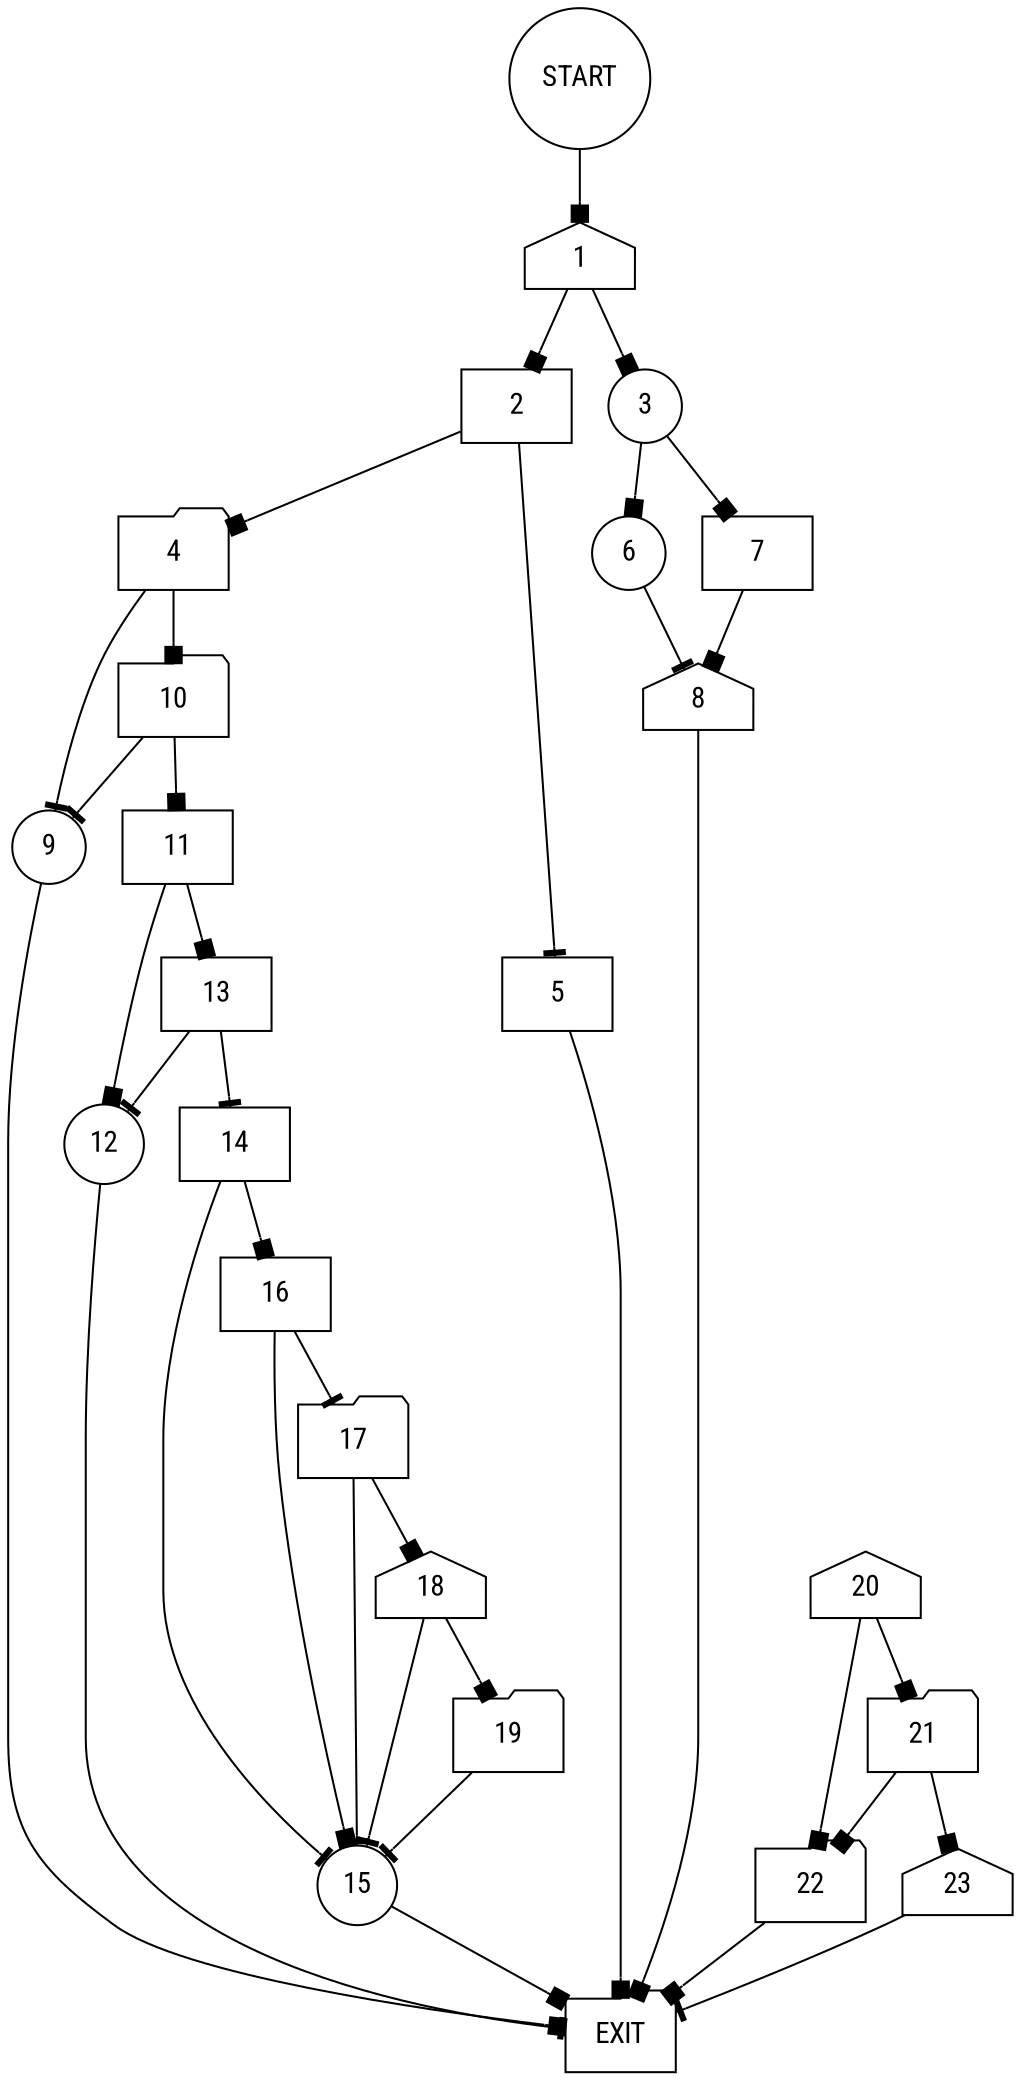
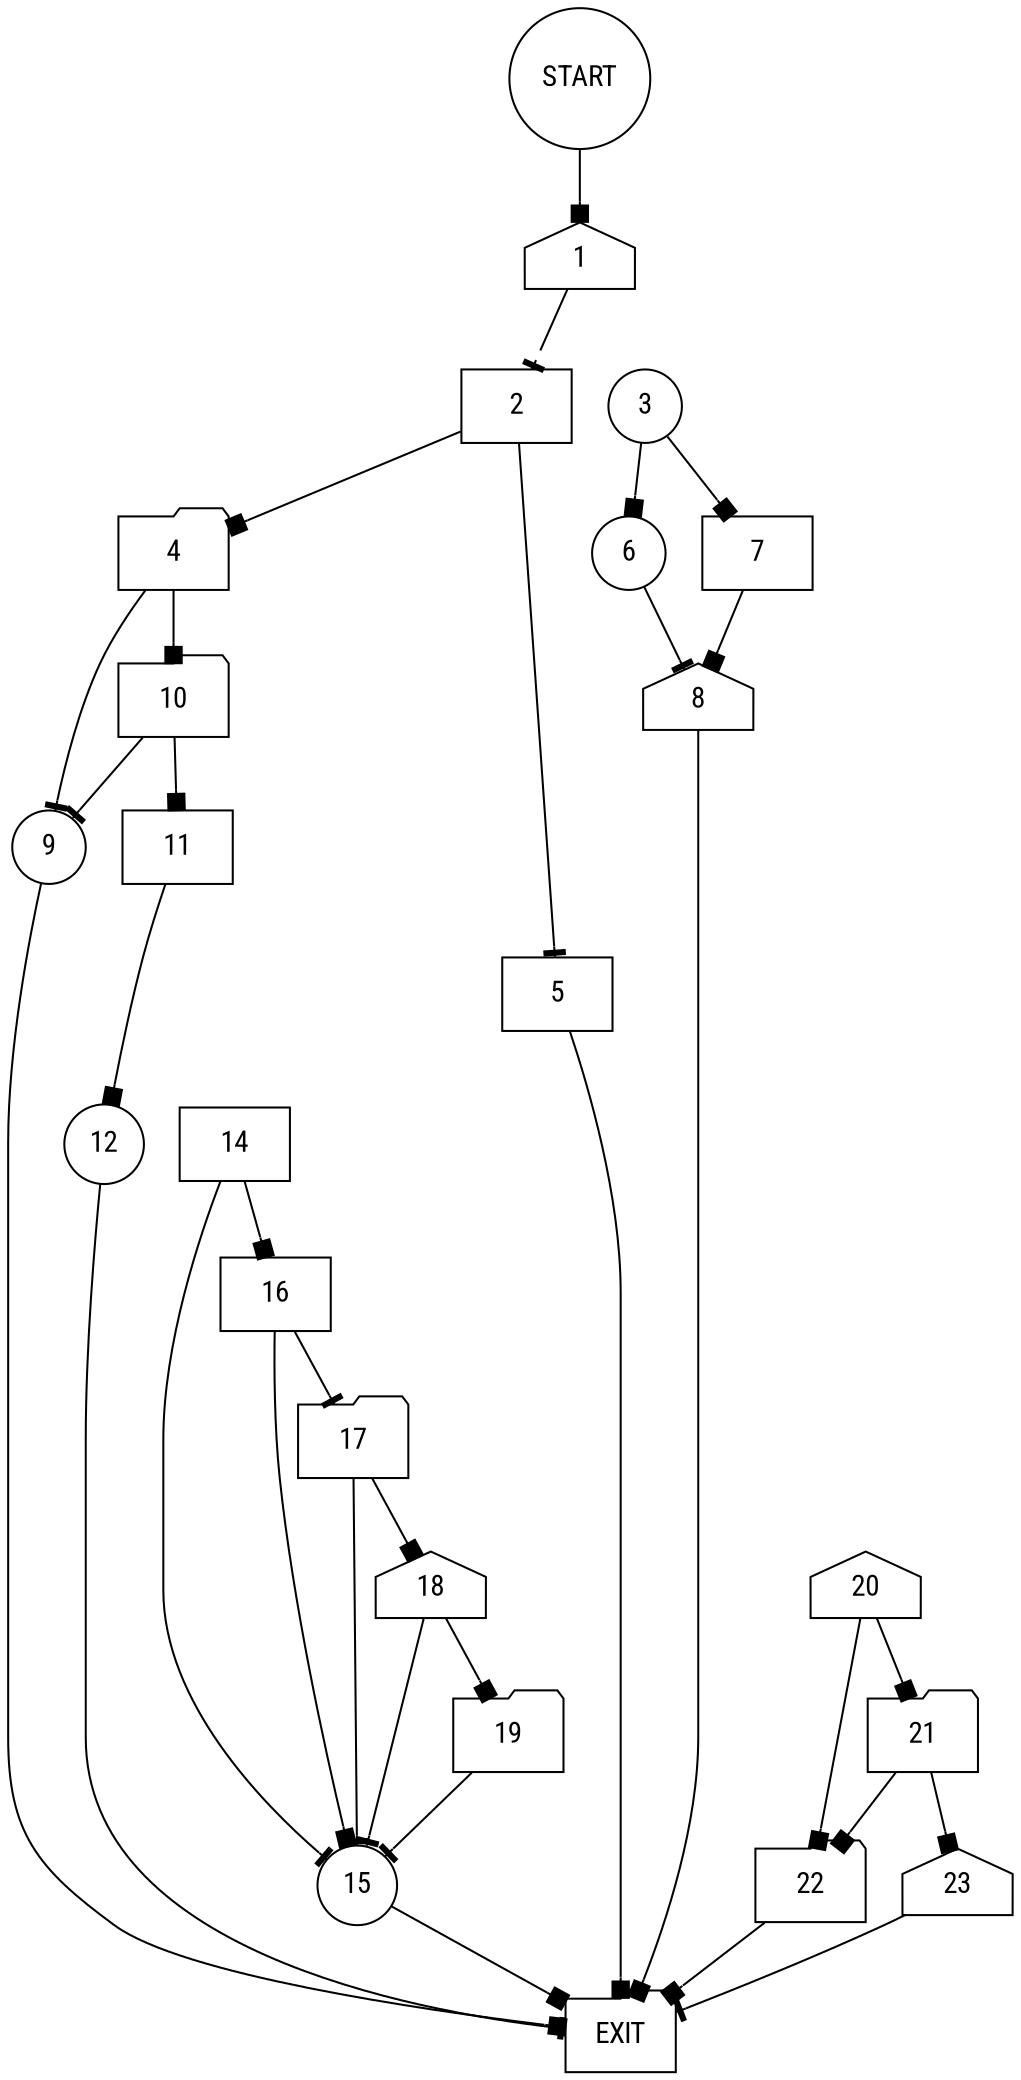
  digraph {
    fontname="Roboto Condensed"
    node [fontname="Roboto Condensed" shape=box]
    edge [arrowhead=box fontname="Roboto Condensed"]
    n1 [label=START shape=circle]
    1 [shape=house]
    2
    3 [shape=circle]
    n5 [label=EXIT shape=folder]
    4 [shape=folder]
    5
    6 [shape=circle]
    7
    9 [shape=circle]
    10 [shape=folder]
    8 [shape=house]
    11
    12 [shape=circle]
-   13
    14
    15 [shape=circle]
    16
    17 [shape=folder]
    18 [shape=house]
    19 [shape=folder]
    20 [shape=house]
    21 [shape=folder]
    22 [shape=folder]
    23 [shape=house]
    n1 -> 1
-   1 -> 2
-   1 -> 3
+   1 -> 2 [arrowhead=tee]
    2 -> 4
    2 -> 5 [arrowhead=tee]
    3 -> 6
    3 -> 7
    4 -> 9 [arrowhead=tee]
    4 -> 10
    5 -> n5
    6 -> 8 [arrowhead=tee]
    7 -> 8
    9 -> n5
    10 -> 9 [arrowhead=tee]
    10 -> 11
    8 -> n5
    11 -> 12
-   11 -> 13
    12 -> n5 [arrowhead=tee]
-   13 -> 12 [arrowhead=tee]
-   13 -> 14 [arrowhead=tee]
    14 -> 15 [arrowhead=tee]
    14 -> 16
    15 -> n5
    16 -> 15
    16 -> 17 [arrowhead=tee]
    17 -> 15 [arrowhead=tee]
    17 -> 18
    18 -> 15 [arrowhead=tee]
    18 -> 19
    19 -> 15 [arrowhead=tee]
    20 -> 21
    20 -> 22
    21 -> 22
    21 -> 23
    22 -> n5
    23 -> n5 [arrowhead=tee]
  }
